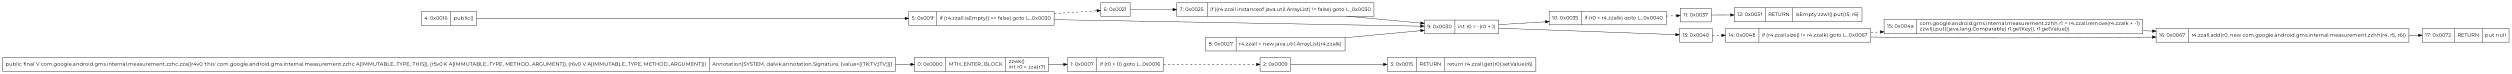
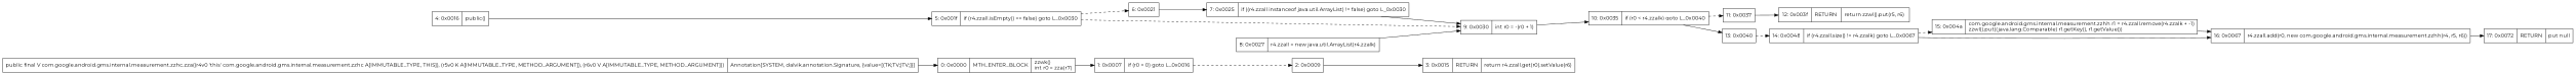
  digraph {
    fontname=Montserrat
    rankdir=LR
    node [fontname=Montserrat shape=record]
    edge [fontname=Montserrat]
    n1 [label="{0\:\ 0x0000|MTH_ENTER_BLOCK\l|zzwk()\lint r0 = zza(r7)\l}"]
    n2 [label="{1\:\ 0x0007|if (r0 \< 0) goto L_0x0016\l}"]
    n3 [label="{2\:\ 0x0009}"]
    n4 [label="{3\:\ 0x0015|RETURN\l|return r4.zzall.get(r0).setValue(r6)\l}"]
    n5 [label="{4\:\ 0x0016|public()\l}"]
    n6 [label="{5\:\ 0x001f|if (r4.zzall.isEmpty() == false) goto L_0x0030\l}"]
    n7 [label="{6\:\ 0x0021}"]
    n8 [label="{9\:\ 0x0030|int r0 = \-(r0 + 1)\l}"]
    n9 [label="{7\:\ 0x0025|if ((r4.zzall instanceof java.util.ArrayList) != false) goto L_0x0030\l}"]
    n10 [label="{10\:\ 0x0035|if (r0 \< r4.zzalk) goto L_0x0040\l}"]
    n11 [label="{8\:\ 0x0027|r4.zzall = new java.util.ArrayList(r4.zzalk)\l}"]
    n12 [label="{11\:\ 0x0037}"]
    n13 [label="{13\:\ 0x0040}"]
-   n14 [label="{12\:\ 0x003f|RETURN\l|isEmpty zzwl().put(r5, r6)\l}"]
+   n14 [label="{12\:\ 0x003f|RETURN\l|return zzwl().put(r5, r6)\l}"]
    n15 [label="{14\:\ 0x0048|if (r4.zzall.size() != r4.zzalk) goto L_0x0067\l}"]
    n16 [label="{15\:\ 0x004a|com.google.android.gms.internal.measurement.zzhh r1 = r4.zzall.remove(r4.zzalk + \-1)\lzzwl().put((java.lang.Comparable) r1.getKey(), r1.getValue())\l}"]
    n17 [label="{16\:\ 0x0067|r4.zzall.add(r0, new com.google.android.gms.internal.measurement.zzhh(r4, r5, r6))\l}"]
    n18 [label="{17\:\ 0x0072|RETURN\l|put null\l}"]
    n19 [label="{public final V com.google.android.gms.internal.measurement.zzhc.zza((r4v0 'this' com.google.android.gms.internal.measurement.zzhc A[IMMUTABLE_TYPE, THIS]), (r5v0 K A[IMMUTABLE_TYPE, METHOD_ARGUMENT]), (r6v0 V A[IMMUTABLE_TYPE, METHOD_ARGUMENT]))  | Annotation[SYSTEM, dalvik.annotation.Signature, \{value=[(TK;TV;)TV;]\}]\l}"]
    n1 -> n2
    n2 -> n3 [style=dashed]
    n3 -> n4
    n5 -> n6
    n6 -> n7 [style=dashed]
-   n6 -> n8
+   n6 -> n8 [style=dashed]
    n7 -> n9
    n8 -> n10
    n9 -> n8
    n10 -> n12 [style=dashed]
-   n8 -> n13
+   n10 -> n13
    n11 -> n8
    n12 -> n14
    n13 -> n15 [style=dashed]
    n15 -> n16 [style=dashed]
    n15 -> n17
    n16 -> n17
    n17 -> n18
    n19 -> n1
  }
